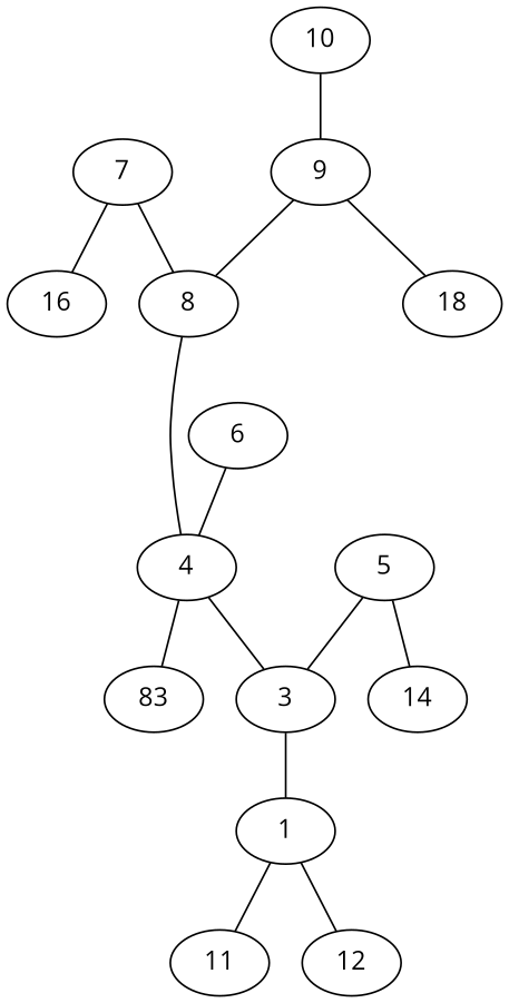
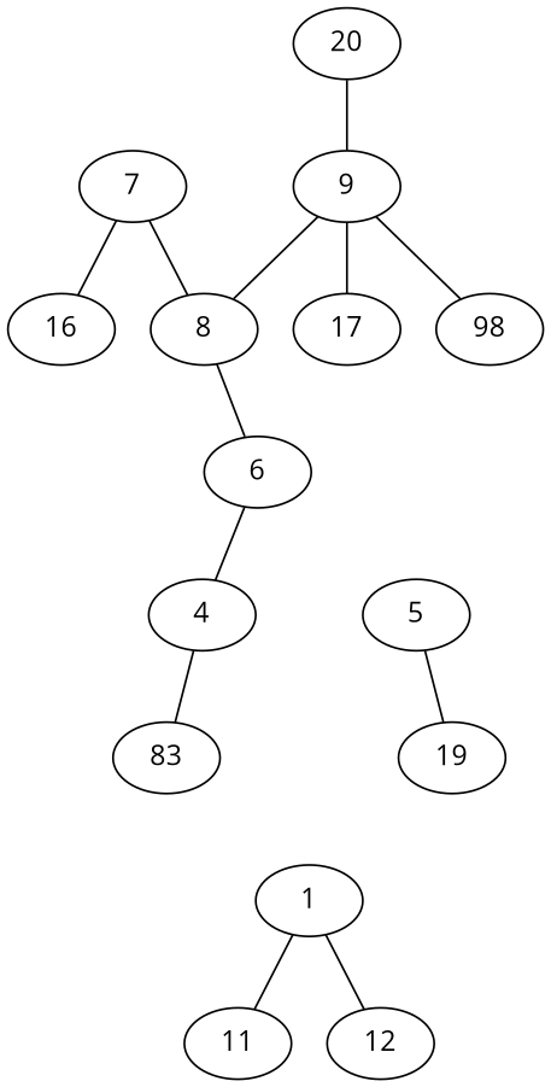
  graph {
    fontname="Open Sans"
    node [chem=C fontname="Open Sans"]
    edge [fontname="Open Sans" valence=1]
    11 [chem=H]
    1
    12 [chem=H]
-   3
    4
    n6 [chem=H label=83]
    5
-   14 [chem=H]
+   14 [chem=H label=19]
    6
    7
    8
    16 [chem=H]
    9
-   18 [chem=H]
-   10 [chem=Br]
+   17 [chem=H]
+   18 [chem=H label=98]
+   10 [chem=Br label=20]
    1 -- 11
    1 -- 12
-   3 -- 1
-   4 -- 3 [valence=2]
    4 -- n6
-   5 -- 3
    5 -- 14
    6 -- 4
    7 -- 8
    7 -- 16
-   8 -- 4 [valence=2]
+   8 -- 6 [valence=2]
    9 -- 8
+   9 -- 17
    9 -- 18
    10 -- 9
  }
